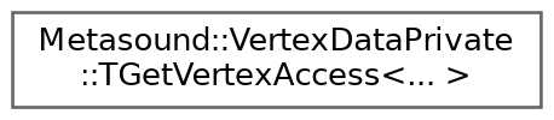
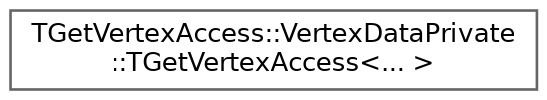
  digraph {
    rankdir=LR
-   n1 [color=grey40 fillcolor=white fontname=Helvetica fontsize=10 height=0.2 label="Metasound::VertexDataPrivate\l::TGetVertexAccess\<... \>" shape=box style=filled width=0.4]
+   n1 [color=grey40 fillcolor=white fontname=Helvetica fontsize=10 height=0.2 label="TGetVertexAccess::VertexDataPrivate\l::TGetVertexAccess\<... \>" shape=box style=filled width=0.4]
  }
